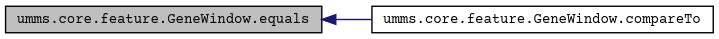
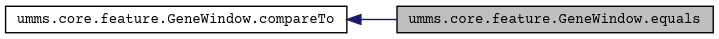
  digraph {
    rankdir=LR
    fontname="Courier Prime"
    node [color=black fontname="Courier Prime" fontsize=10 shape=record style=filled]
    n1 [fillcolor=grey75 fontcolor=black height=0.2 label="umms.core.feature.GeneWindow.equals" width=0.4]
    n2 [fillcolor=white height=0.2 label="umms.core.feature.GeneWindow.compareTo" width=0.4]
-   n1 -> n2 [color=midnightblue dir=back fontname="Courier Prime" fontsize=10 labelfontname=Helvetica labelfontsize=10 style=solid]
+   n2 -> n1 [color=midnightblue dir=back fontname="Courier Prime" fontsize=10 labelfontname=Helvetica labelfontsize=10 style=solid]
  }
